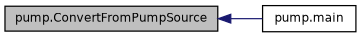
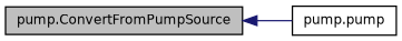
  digraph {
    rankdir=LR
    node [color=black fontname=Helvetica fontsize=10 shape=record style=filled]
    n1 [fillcolor=grey75 fontcolor=black height=0.2 label="pump.ConvertFromPumpSource" width=0.4]
-   n2 [fillcolor=white height=0.2 label="pump.main" width=0.4]
+   n2 [fillcolor=white height=0.2 label="pump.pump" width=0.4]
    n1 -> n2 [color=midnightblue dir=back fontname=Helvetica fontsize=10 labelfontname=Helvetica labelfontsize=10 style=solid]
  }
